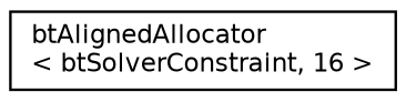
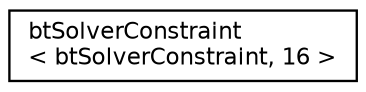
  digraph {
    rankdir=LR
-   n1 [color=black fillcolor=white fontname=Helvetica fontsize=10 height=0.2 label="btAlignedAllocator\l\< btSolverConstraint, 16 \>" shape=record style=filled width=0.4]
+   n1 [color=black fillcolor=white fontname=Helvetica fontsize=10 height=0.2 label="btSolverConstraint\l\< btSolverConstraint, 16 \>" shape=record style=filled width=0.4]
  }
